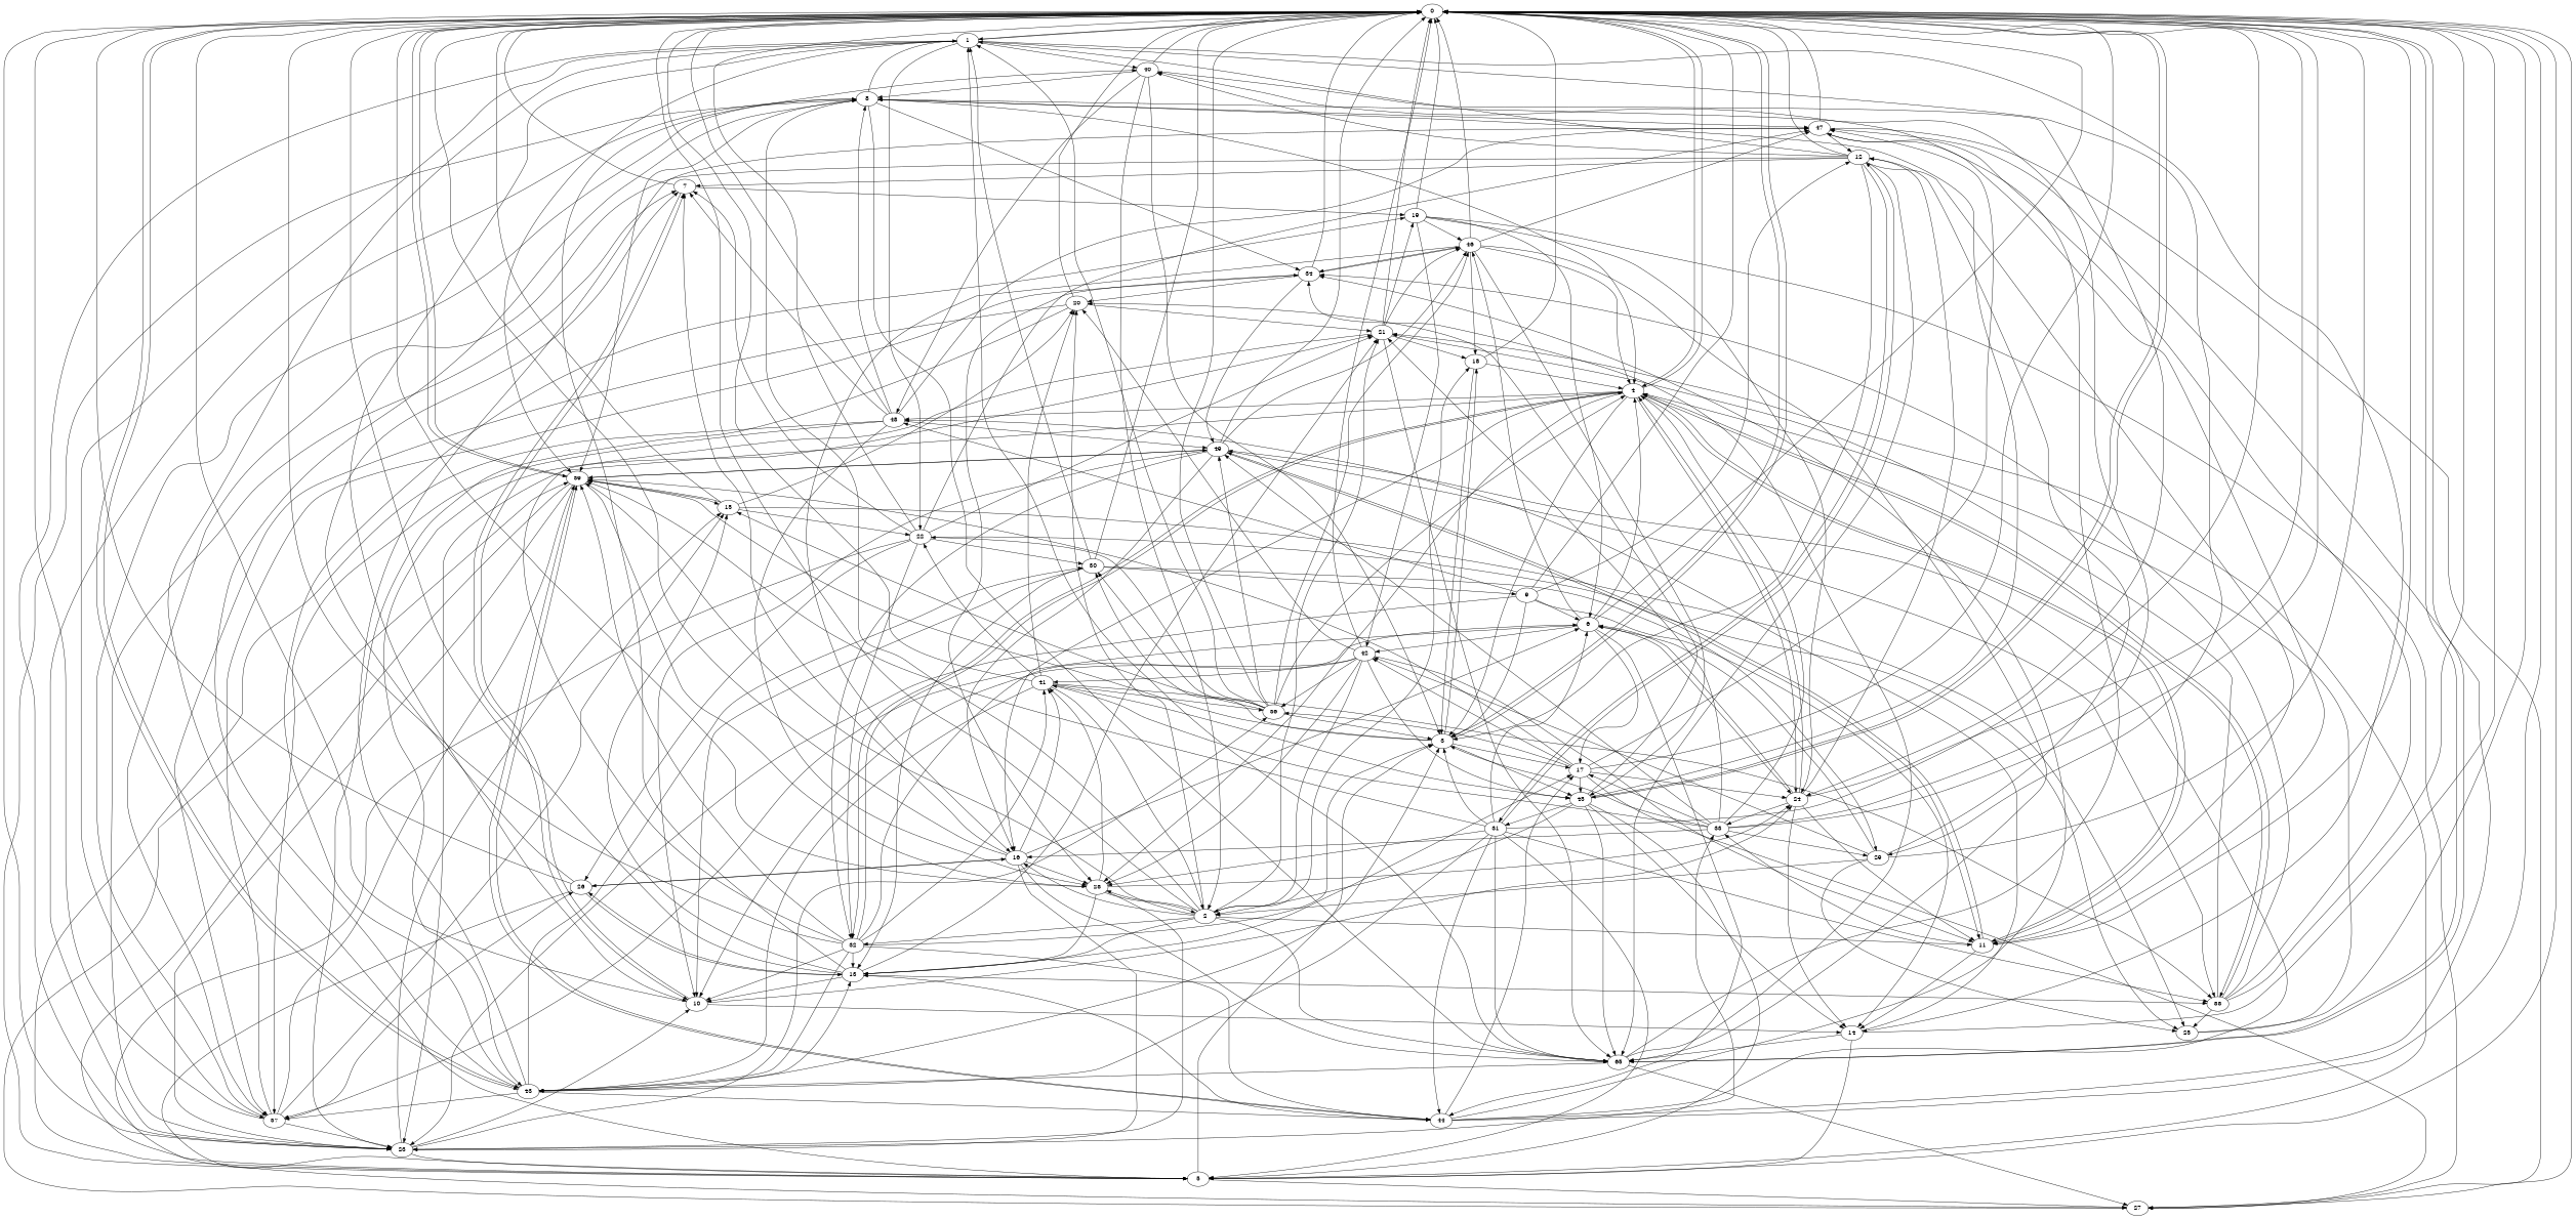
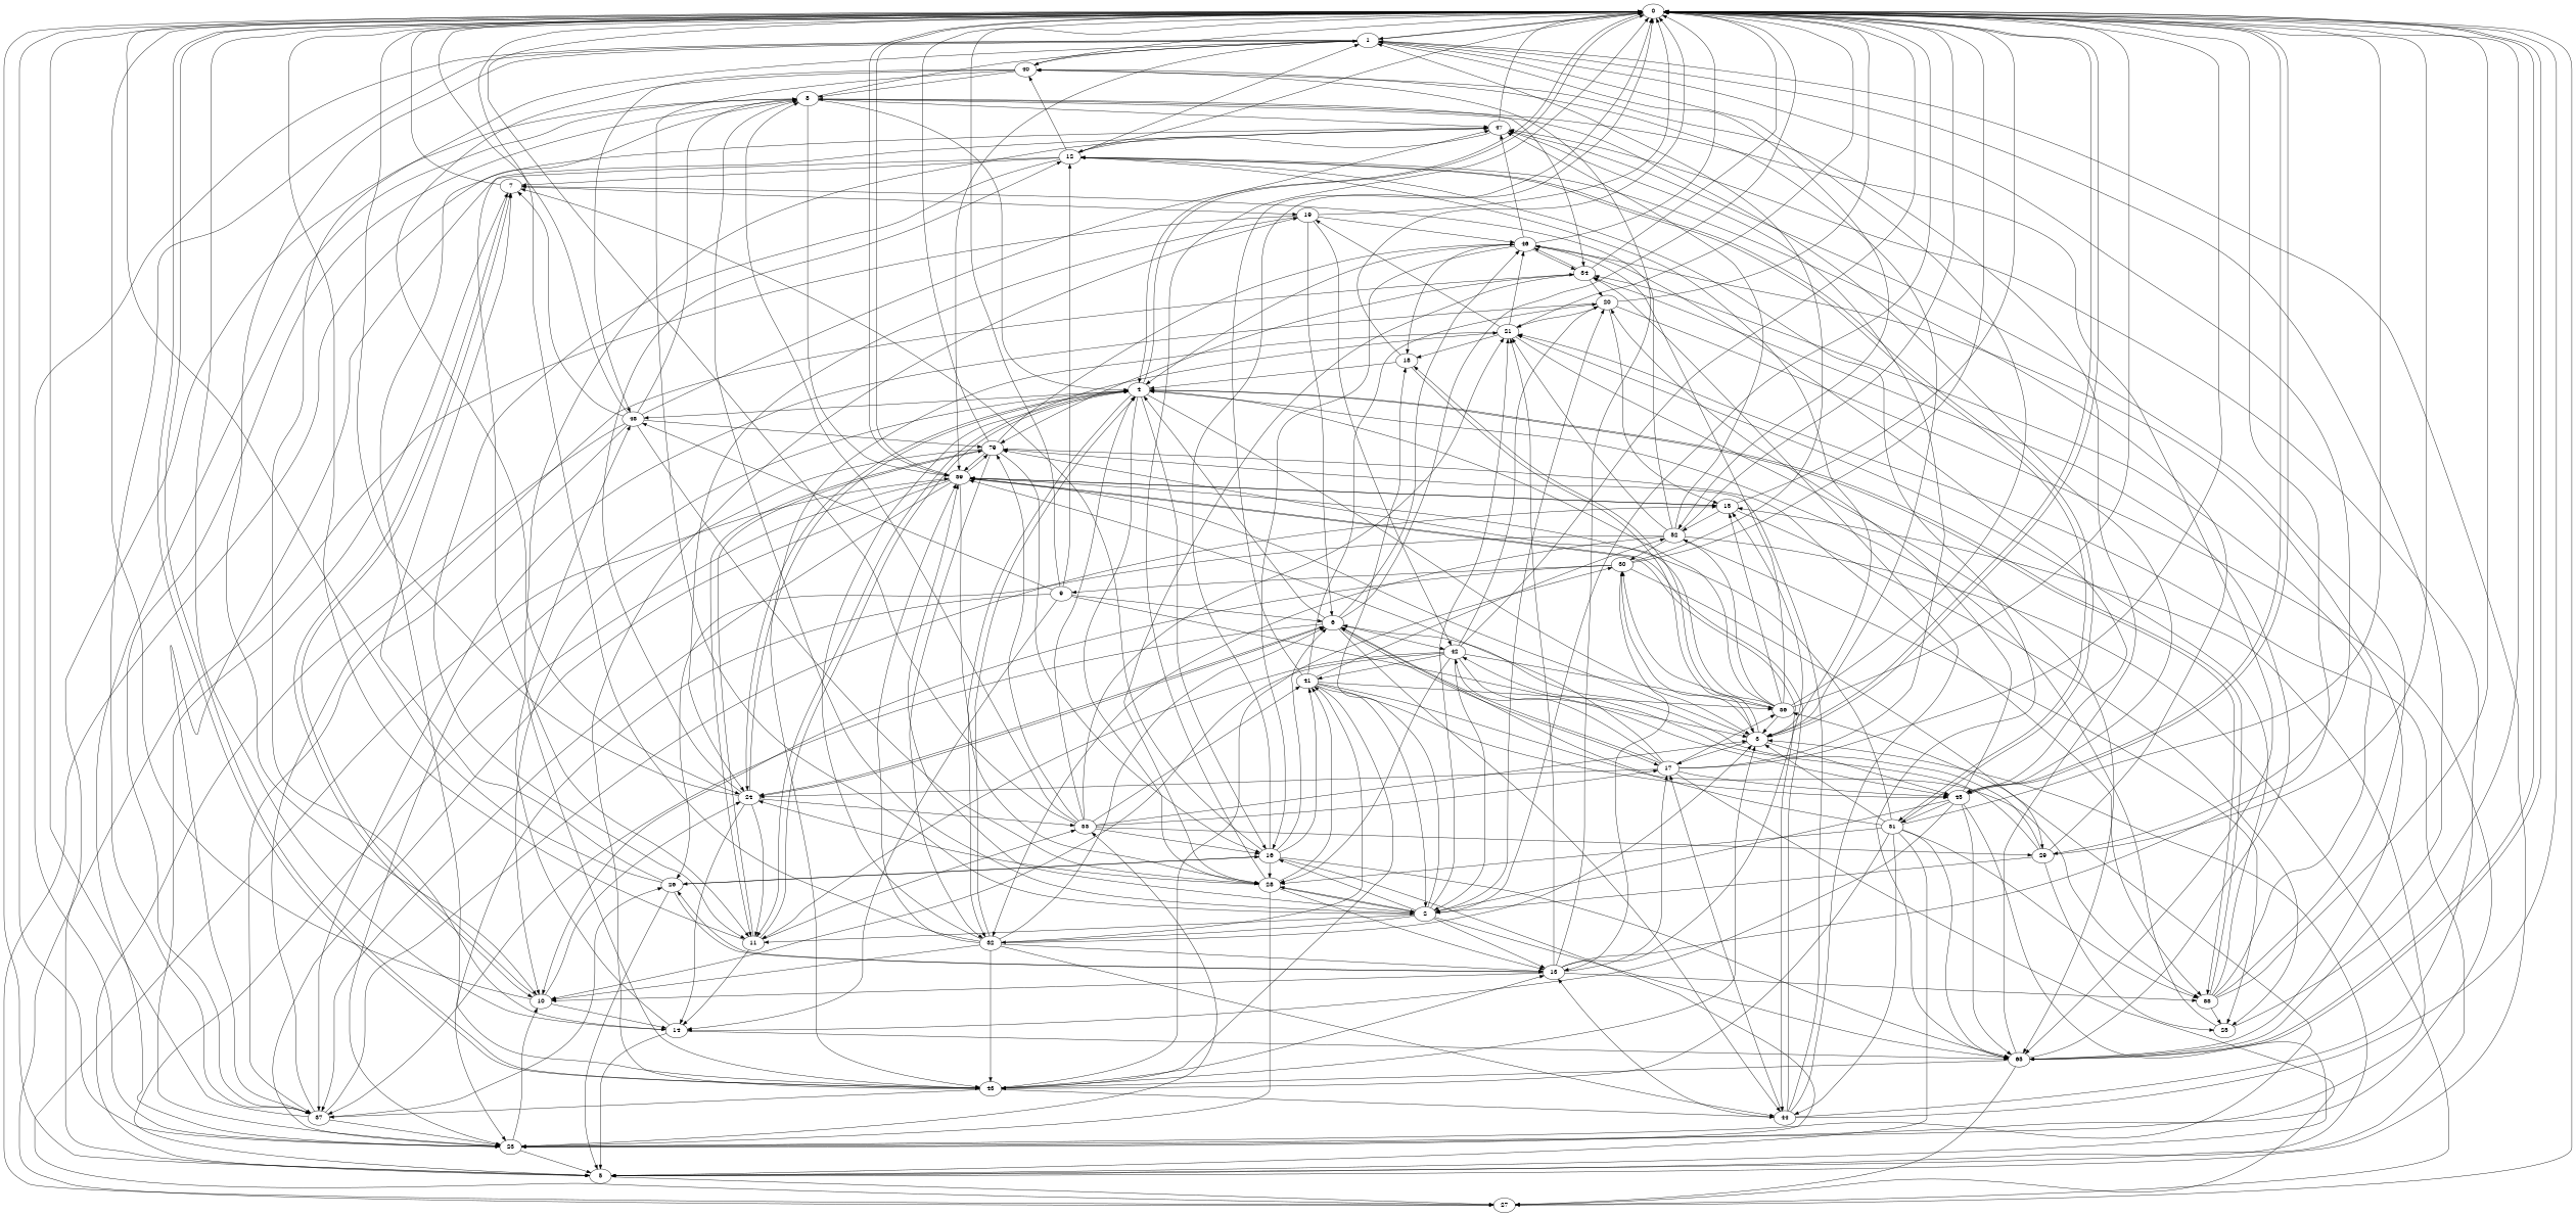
  strict digraph {
    node [component_delay=3]
    edge [wire_delay=1]
    0
    1
    3
    4
    n5 [label=65]
    39
    43
    45
    5
    10
    14
-   22
+   22 [label=52]
    23
    29
    37
    40
    18
    17
    30
    11
    16
    28
    32
    24
    n25 [label=88]
    48
    27
    34
    44
-   49
+   49 [label=79]
    15
    13
    19
    47
    2
    8
    20
    31
    21
    7
    26
    25
    33
    36
    6
    42
    12
    9
    41
    46
    0 -> 1
    0 -> 3
    0 -> 4
    0 -> n5
    0 -> 39
    0 -> 43
    0 -> 45
    1 -> 0
    1 -> 39
    1 -> 5
    1 -> 10
    1 -> 14
    1 -> 22
    1 -> 23
    1 -> 29
    1 -> 37
    1 -> 40
    3 -> 0
    3 -> 39
    3 -> 45
    3 -> 18
    3 -> 17
    3 -> 30
    4 -> 0
    4 -> 3
    4 -> 23
    4 -> 11
    4 -> 16
    4 -> 28
    4 -> 32
    4 -> 24
    4 -> n25
    4 -> 48
    n5 -> 0
    n5 -> 1
    n5 -> 43
    n5 -> 40
    n5 -> 27
    n5 -> 34
    39 -> 0
    39 -> 5
    39 -> 23
-   37 -> 39
+   39 -> 37
    39 -> 28
    39 -> 44
    39 -> 49
    39 -> 15
    43 -> 0
    43 -> 3
    43 -> 37
    43 -> 30
    43 -> 44
    43 -> 13
    43 -> 19
    43 -> 47
    45 -> 0
    45 -> n5
    45 -> 5
    45 -> 14
    45 -> 2
    45 -> 8
    45 -> 20
    45 -> 31
    5 -> 0
    5 -> 3
    5 -> 27
    5 -> 8
    5 -> 21
    10 -> 0
    10 -> 14
    10 -> 24
    10 -> 7
    14 -> 0
    14 -> n5
    14 -> 5
    14 -> 48
    22 -> 0
    22 -> 30
    22 -> 32
    22 -> 27
    22 -> 47
    22 -> 21
    22 -> 7
    22 -> 26
    22 -> 25
    23 -> 0
    23 -> 5
    23 -> 10
    23 -> 15
    23 -> 7
    23 -> 33
    23 -> 36
    29 -> 0
    29 -> 2
    29 -> 25
    29 -> 6
    29 -> 42
    29 -> 12
    37 -> 0
    37 -> 23
    37 -> 34
    37 -> 15
    37 -> 8
    37 -> 26
    40 -> 0
    40 -> 3
    40 -> 24
    40 -> 48
    40 -> 2
    40 -> 8
    18 -> 0
    18 -> 3
    18 -> 4
    17 -> 0
    17 -> 39
    17 -> 45
    17 -> 24
    17 -> 27
    17 -> 47
    17 -> 36
+   17 -> 6
    17 -> 42
    30 -> 0
    30 -> 1
    30 -> 10
    30 -> 29
    30 -> 13
    30 -> 9
    11 -> 0
    11 -> 4
    11 -> 14
    11 -> 49
    11 -> 33
    16 -> 0
    16 -> n5
    16 -> 23
    16 -> 28
    16 -> 7
    16 -> 26
    16 -> 6
    16 -> 41
    28 -> 0
    28 -> 23
    28 -> 24
    28 -> 13
    28 -> 2
    28 -> 41
    32 -> 0
    32 -> 3
    32 -> 4
    32 -> 39
    32 -> 43
    32 -> 10
    32 -> 44
    32 -> 13
    32 -> 21
    32 -> 6
    32 -> 41
    24 -> 0
    24 -> 4
    24 -> 14
    24 -> 11
    24 -> 33
    24 -> 6
    24 -> 12
    n25 -> 0
    n25 -> 4
    n25 -> 34
    n25 -> 47
    n25 -> 21
    n25 -> 25
    48 -> 0
    48 -> 5
    48 -> 37
    48 -> 28
    48 -> 49
    48 -> 47
    48 -> 8
    48 -> 7
    27 -> 0
    27 -> 39
    34 -> 0
    34 -> 28
    34 -> 49
    34 -> 20
    34 -> 46
    44 -> 0
    44 -> 39
    44 -> 17
    44 -> 34
    44 -> 49
    44 -> 13
    44 -> 47
    49 -> 0
    49 -> 39
    49 -> 10
    49 -> 11
    49 -> 16
    49 -> 32
    49 -> n25
    49 -> 46
    15 -> 0
    15 -> 39
    15 -> 22
    15 -> 25
    13 -> 0
    13 -> 10
    13 -> 40
    13 -> 17
    13 -> n25
    13 -> 15
    13 -> 21
    13 -> 26
    19 -> 0
    19 -> 24
    19 -> 27
    19 -> 6
    19 -> 42
    19 -> 46
    47 -> 0
    47 -> 11
    47 -> 27
    47 -> 12
    2 -> 0
    2 -> n5
    2 -> 39
    2 -> 18
    2 -> 11
    2 -> 16
    2 -> 28
    2 -> 32
    2 -> 13
    2 -> 8
    2 -> 20
    2 -> 21
    8 -> 1
    8 -> 4
    8 -> n5
    8 -> 39
    8 -> 43
    8 -> 23
    8 -> 34
    8 -> 47
    20 -> 0
    20 -> 23
    20 -> 37
-   15 -> 20
+   20 -> 15
    20 -> 21
    31 -> 0
    31 -> 3
    31 -> n5
    31 -> 39
    31 -> 43
    31 -> 5
    31 -> 28
    31 -> n25
    31 -> 44
    31 -> 6
    31 -> 12
    21 -> 0
    21 -> n5
    21 -> 43
    21 -> 18
    21 -> 19
    21 -> 46
    7 -> 0
    7 -> 10
    7 -> 19
    26 -> 0
    26 -> 5
    26 -> 16
    26 -> 13
    26 -> 7
    25 -> 0
    25 -> 4
    33 -> 0
    33 -> 3
    33 -> 4
    33 -> 29
    33 -> 17
    33 -> 16
    33 -> 49
    33 -> 8
    33 -> 21
    33 -> 41
    36 -> 0
    36 -> 1
    36 -> 3
    36 -> 4
    36 -> 22
    36 -> 30
    36 -> 49
    36 -> 15
    36 -> 46
    6 -> 0
    6 -> 4
    6 -> 37
    6 -> 17
    6 -> 24
    6 -> 44
    6 -> 42
    6 -> 46
    42 -> 0
    42 -> 45
    42 -> 10
    42 -> 11
    42 -> 28
    42 -> 2
    42 -> 20
    42 -> 36
    42 -> 41
    12 -> 0
    12 -> 1
    12 -> 3
    12 -> n5
    12 -> 37
    12 -> 40
    12 -> 11
    12 -> 31
    12 -> 7
    9 -> 0
    9 -> 3
    9 -> 14
    9 -> 23
    9 -> 48
    9 -> 6
    9 -> 12
    41 -> 0
    41 -> 43
    41 -> 45
    41 -> 22
    41 -> n25
    41 -> 2
    41 -> 20
    41 -> 36
    46 -> 0
    46 -> 4
    46 -> n5
    46 -> 45
    46 -> 18
    46 -> 16
    46 -> 34
    46 -> 47
  }
